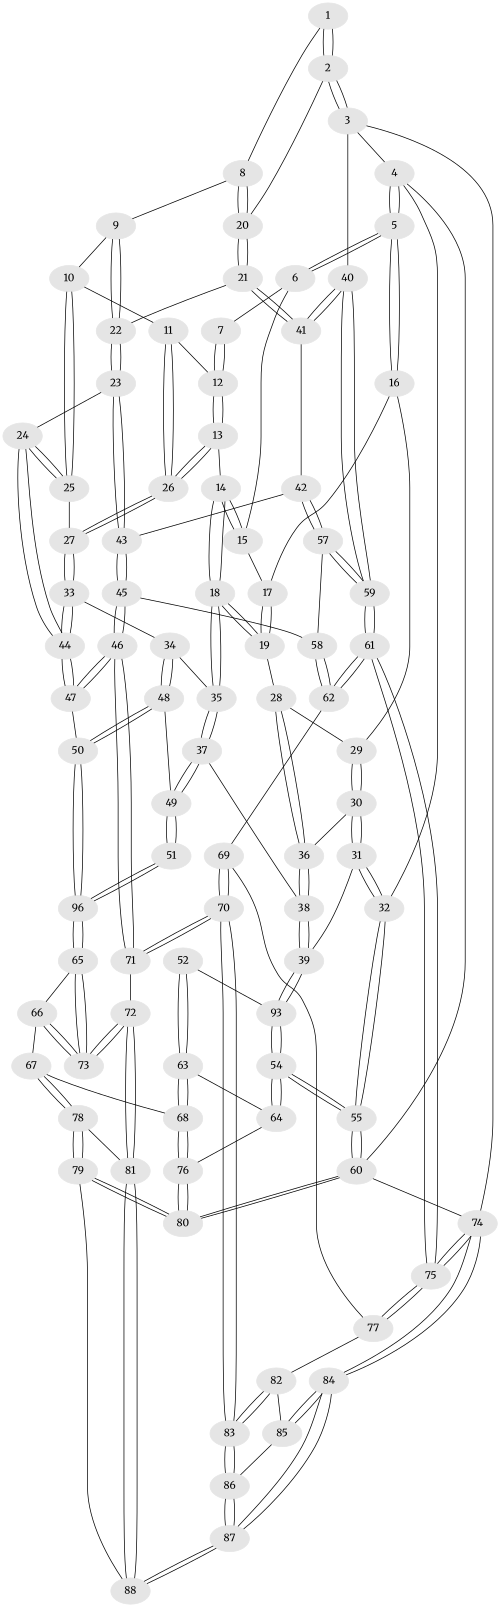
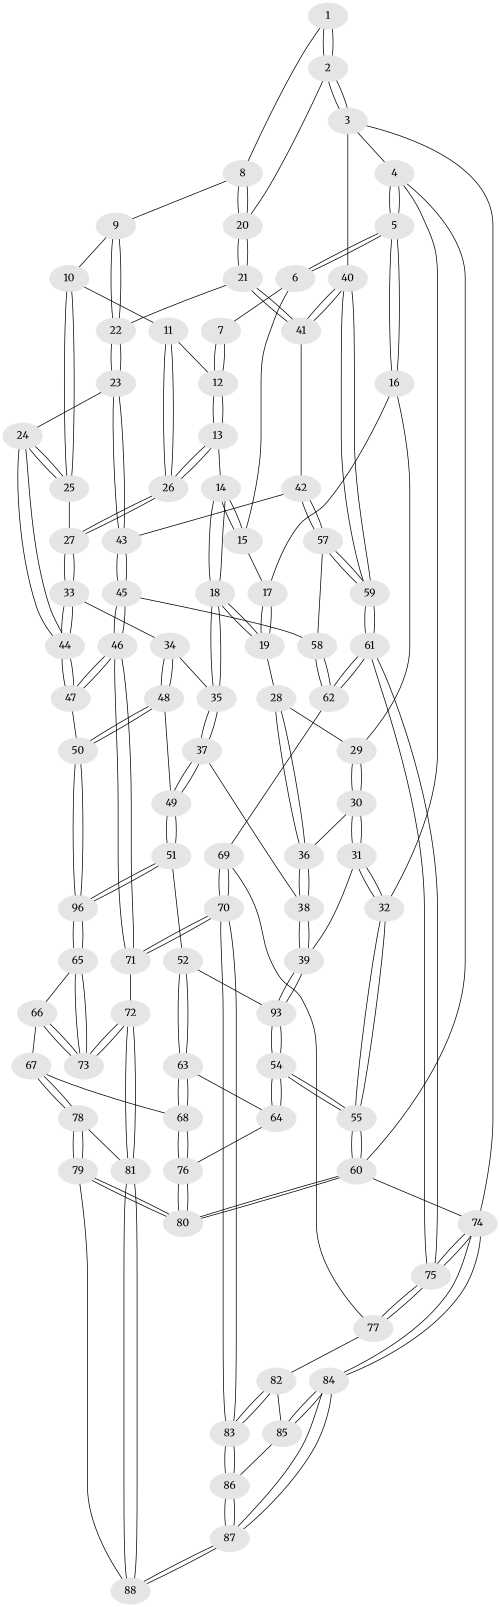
  graph {
    fontname=Merriweather
    node [color=gray90 fontname=Merriweather style=filled]
    edge [fontname=Merriweather]
    1
    2
    8
    3
    20
    9
    4
    40
    74
    21
    5
    32
    60
    41
    59
    75
    84
    6
    16
    55
    80
    7
    15
    17
    29
    12
    13
    10
    22
    11
    25
    23
    26
    27
    14
    18
    19
    35
    30
    28
    37
    36
    42
    24
    43
    44
    45
    47
    33
    34
    38
    31
    39
    n54 [label=93]
    48
    49
    50
    51
    54
    61
    57
    58
    46
    71
    62
    72
    n67 [label=96]
    52
    65
    63
    64
    68
    76
    66
    73
    69
    77
    70
    67
    78
    81
    79
    83
    82
    86
    88
    85
    87
    1 -- 2
    1 -- 2
    1 -- 8
    2 -- 3
    2 -- 3
    2 -- 20
    8 -- 20
    8 -- 20
    8 -- 9
    3 -- 4
    3 -- 40
    3 -- 74
    20 -- 21
    20 -- 21
    9 -- 10
    9 -- 22
    9 -- 22
    4 -- 5
    4 -- 5
    4 -- 32
    4 -- 60
    40 -- 41
    40 -- 41
    40 -- 59
    40 -- 59
    74 -- 75
    74 -- 75
    74 -- 84
    74 -- 84
    21 -- 41
    21 -- 41
    21 -- 22
    5 -- 6
    5 -- 6
    5 -- 16
    5 -- 16
    32 -- 55
    32 -- 55
    60 -- 74
    60 -- 80
    60 -- 80
    41 -- 42
    59 -- 61
    59 -- 61
    75 -- 77
    75 -- 77
    84 -- 85
    84 -- 85
    84 -- 87
    84 -- 87
    6 -- 7
    6 -- 15
    16 -- 17
    16 -- 29
    55 -- 60
    55 -- 60
    7 -- 12
    7 -- 12
    15 -- 17
    17 -- 19
    17 -- 19
    29 -- 30
    29 -- 30
    12 -- 13
    12 -- 13
    13 -- 26
    13 -- 26
    13 -- 14
    10 -- 11
    10 -- 25
    10 -- 25
    22 -- 23
    22 -- 23
    11 -- 12
    11 -- 26
    11 -- 26
    25 -- 27
    23 -- 24
    23 -- 43
    23 -- 43
    26 -- 27
    26 -- 27
    27 -- 33
    27 -- 33
    14 -- 15
    14 -- 15
    14 -- 18
    14 -- 18
    18 -- 19
    18 -- 19
    18 -- 35
    18 -- 35
    19 -- 28
    35 -- 37
    35 -- 37
    30 -- 36
    30 -- 31
    30 -- 31
    28 -- 29
    28 -- 36
    28 -- 36
    37 -- 38
    37 -- 49
    37 -- 49
    36 -- 38
    36 -- 38
    42 -- 43
    42 -- 57
    42 -- 57
    24 -- 25
    24 -- 25
    24 -- 44
    24 -- 44
    43 -- 45
    43 -- 45
    44 -- 47
    44 -- 47
    45 -- 58
    45 -- 46
    45 -- 46
    47 -- 50
    33 -- 44
    33 -- 44
    33 -- 34
    34 -- 35
    34 -- 48
    34 -- 48
    38 -- 39
    38 -- 39
    31 -- 32
    31 -- 32
    31 -- 39
    39 -- n54
    39 -- n54
    n54 -- 54
    n54 -- 54
    48 -- 49
    48 -- 50
    48 -- 50
    49 -- 51
    49 -- 51
    50 -- n67
    50 -- n67
    51 -- n67
    51 -- n67
+   51 -- 52
    54 -- 55
    54 -- 55
    54 -- 64
    54 -- 64
    61 -- 75
    61 -- 75
    61 -- 62
    61 -- 62
    57 -- 59
    57 -- 59
    57 -- 58
    58 -- 62
    58 -- 62
    46 -- 47
    46 -- 47
    46 -- 71
    46 -- 71
    71 -- 72
    62 -- 69
    72 -- 73
    72 -- 73
    72 -- 81
    72 -- 81
    n67 -- 65
    n67 -- 65
    52 -- n54
    52 -- 63
    52 -- 63
    65 -- 66
    65 -- 73
    65 -- 73
    63 -- 64
    63 -- 68
    63 -- 68
    64 -- 76
    68 -- 76
    68 -- 76
    76 -- 80
    76 -- 80
    66 -- 73
    66 -- 73
    66 -- 67
    69 -- 77
    69 -- 70
    69 -- 70
    77 -- 82
    70 -- 71
    70 -- 71
    70 -- 83
    70 -- 83
    67 -- 68
    67 -- 78
    67 -- 78
    78 -- 81
    78 -- 79
    78 -- 79
    81 -- 88
    81 -- 88
    79 -- 80
    79 -- 80
    79 -- 88
    83 -- 86
    83 -- 86
    82 -- 83
    82 -- 83
    82 -- 85
    86 -- 87
    86 -- 87
    85 -- 86
    87 -- 88
    87 -- 88
  }
